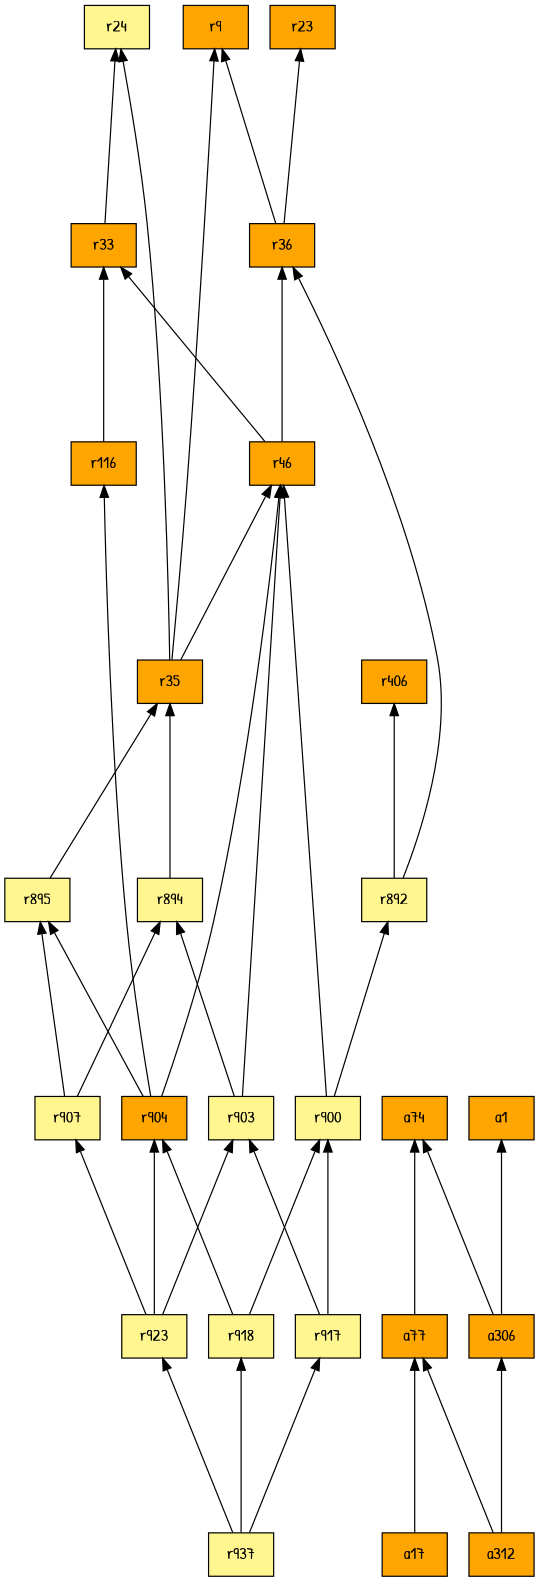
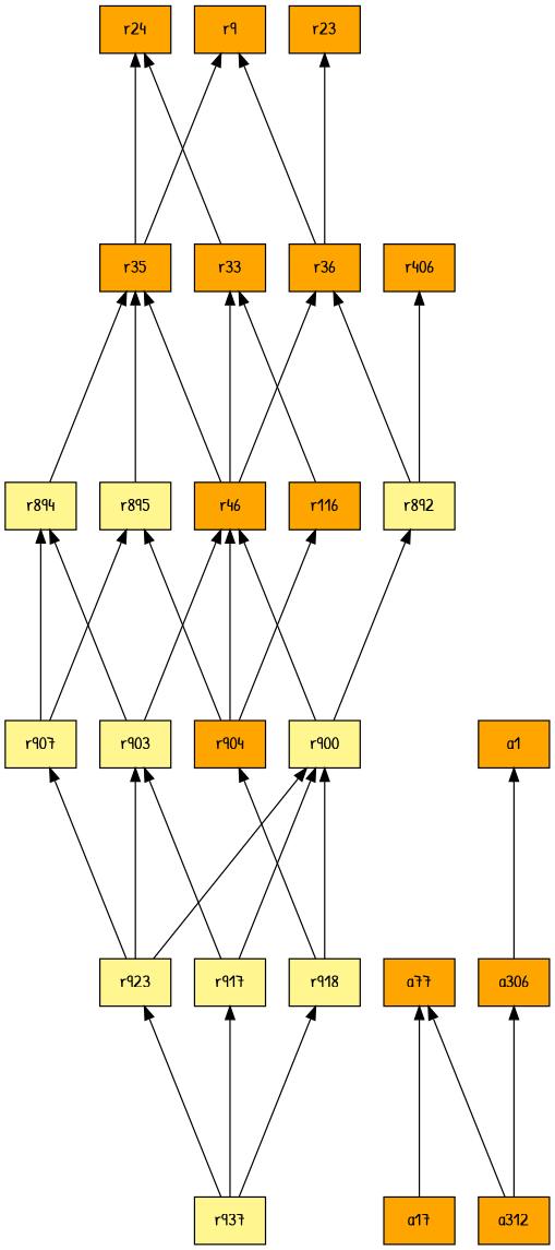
  digraph {
    fontname="Patrick Hand"
    rankdir=BT
    ranksep=2.0
    node [fillcolor=orange fontname="Patrick Hand" shape=record style=filled]
    edge [fontname="Patrick Hand"]
    n1 [fillcolor=khaki1 label="{r903}"]
    n2 [fillcolor=khaki1 label="{r894}"]
    n3 [label="{r46}"]
    n4 [label="{r35}"]
    n5 [label="{r33}"]
    n6 [label="{r36}"]
-   n7 [label="{a74}"]
    n8 [label="{a312}"]
    n9 [label="{a77}"]
    n10 [label="{a306}"]
    n11 [label="{a1}"]
    n12 [fillcolor=khaki1 label="{r937}"]
    n13 [fillcolor=khaki1 label="{r923}"]
    n14 [fillcolor=khaki1 label="{r918}"]
    n15 [fillcolor=khaki1 label="{r917}"]
    n16 [fillcolor=khaki1 label="{r907}"]
    n17 [label="{r904}"]
    n18 [fillcolor=khaki1 label="{r900}"]
    n19 [label="{a17}"]
    n20 [fillcolor=khaki1 label="{r895}"]
    n21 [label="{r116}"]
    n22 [label="{r9}"]
-   n23 [fillcolor=khaki1 label="{r24}"]
+   n23 [label="{r24}"]
    n24 [fillcolor=khaki1 label="{r892}"]
    n25 [label="{r406}"]
    n26 [label="{r23}"]
    n1 -> n2
    n1 -> n3
    n2 -> n4
-   n4 -> n3
+   n3 -> n4
    n3 -> n5
    n3 -> n6
    n4 -> n22
    n4 -> n23
    n5 -> n23
    n6 -> n22
    n6 -> n26
    n8 -> n9
    n8 -> n10
-   n9 -> n7
-   n10 -> n7
    n10 -> n11
    n12 -> n13
    n12 -> n14
    n12 -> n15
    n13 -> n1
    n13 -> n16
-   n13 -> n17
+   n13 -> n18
    n14 -> n17
    n14 -> n18
    n15 -> n1
    n15 -> n18
    n16 -> n2
    n16 -> n20
    n17 -> n3
    n17 -> n20
    n17 -> n21
    n18 -> n3
    n18 -> n24
    n19 -> n9
    n20 -> n4
    n21 -> n5
    n24 -> n6
    n24 -> n25
  }
